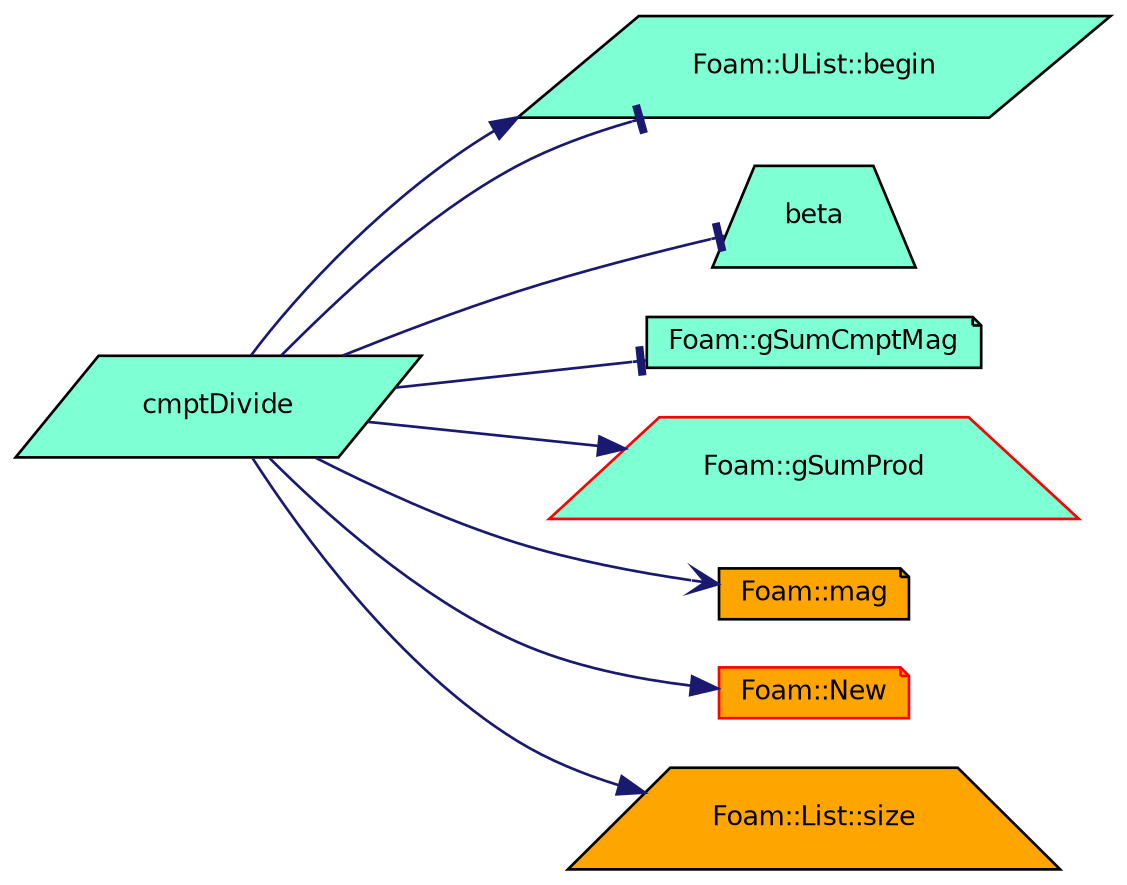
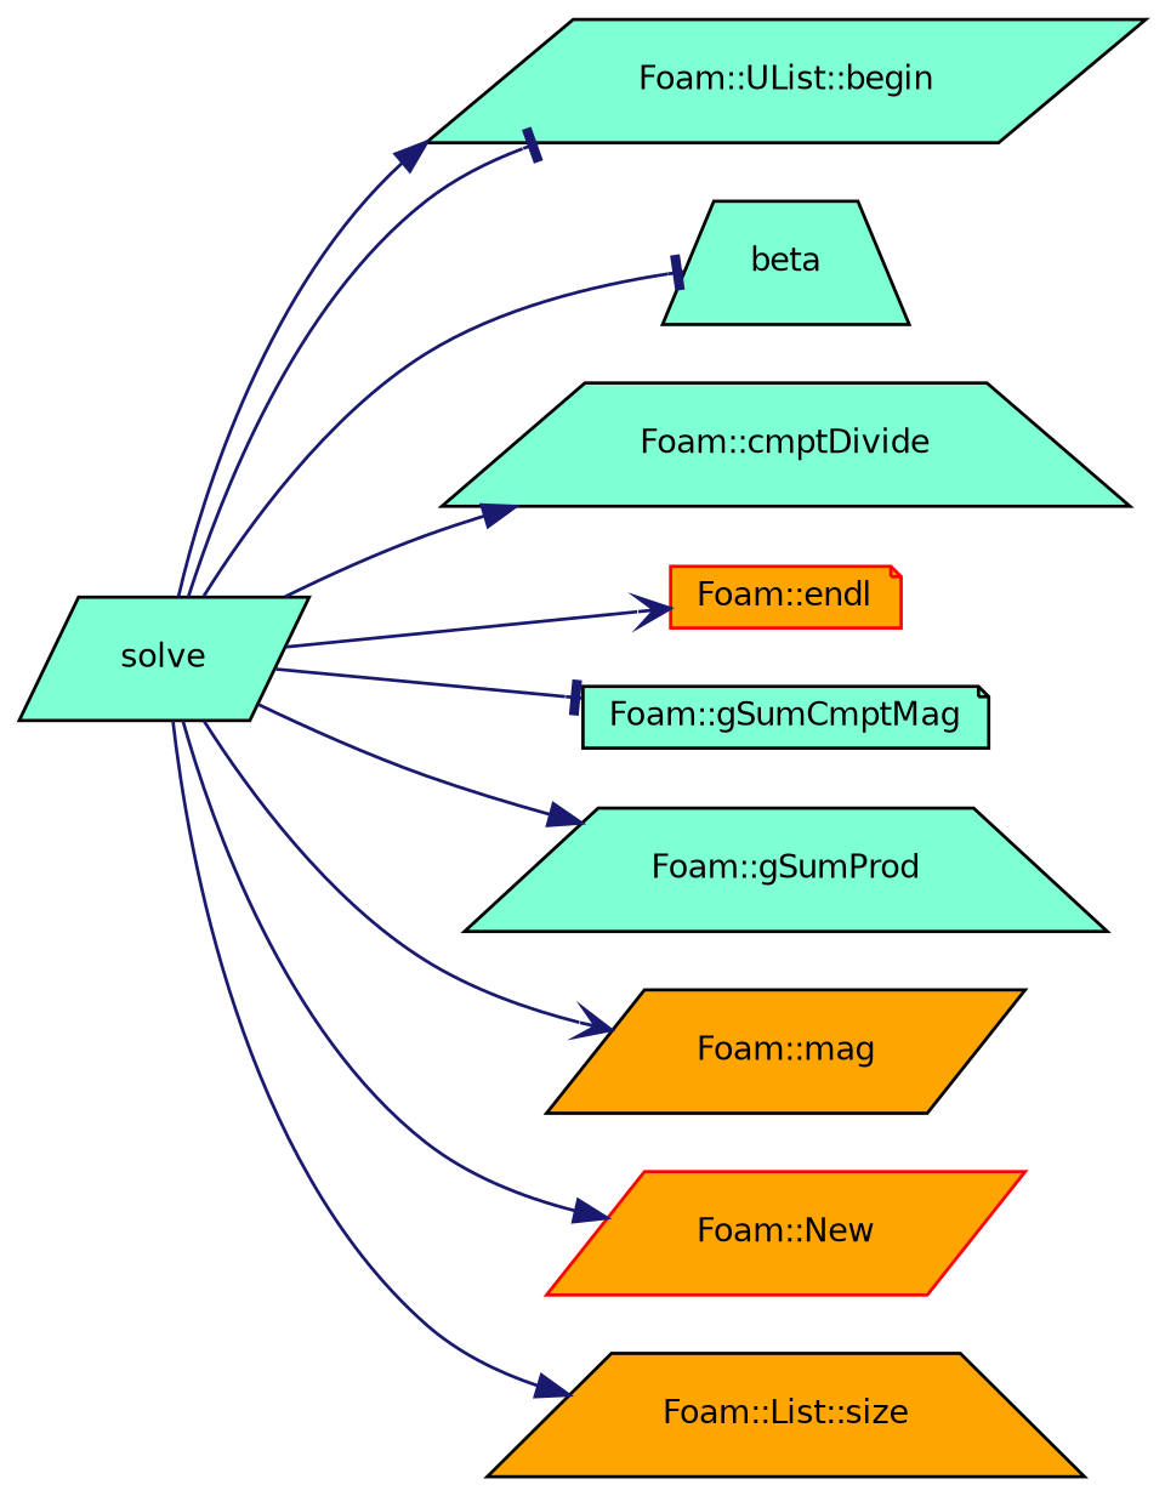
  digraph {
    rankdir=LR
    node [color=black fillcolor=aquamarine fontname=Helvetica fontsize=10 shape=trapezium style=filled]
    edge [arrowhead=normal color=midnightblue fontname=Helvetica fontsize=10 labelfontname=Helvetica labelfontsize=10 style=solid]
-   n1 [fontcolor=black height=0.2 label=cmptDivide shape=parallelogram width=0.4]
+   n1 [fontcolor=black height=0.2 label=solve shape=parallelogram width=0.4]
    n2 [height=0.2 label="Foam::UList::begin" shape=parallelogram width=0.4]
    n3 [height=0.2 label=beta width=0.4]
+   n4 [height=0.2 label="Foam::cmptDivide" width=0.4]
+   n5 [color=red fillcolor=orange height=0.2 label="Foam::endl" shape=note width=0.4]
    n6 [height=0.2 label="Foam::gSumCmptMag" shape=note width=0.4]
-   n7 [color=red height=0.2 label="Foam::gSumProd" width=0.4]
-   n8 [fillcolor=orange height=0.2 label="Foam::mag" shape=note width=0.4]
-   n9 [color=red fillcolor=orange height=0.2 label="Foam::New" shape=note width=0.4]
+   n7 [height=0.2 label="Foam::gSumProd" width=0.4]
+   n8 [fillcolor=orange height=0.2 label="Foam::mag" shape=parallelogram width=0.4]
+   n9 [color=red fillcolor=orange height=0.2 label="Foam::New" shape=parallelogram width=0.4]
    n10 [fillcolor=orange height=0.2 label="Foam::List::size" width=0.4]
    n1 -> n2 [arrowhead=tee]
    n1 -> n2
    n1 -> n3 [arrowhead=tee]
+   n1 -> n4
+   n1 -> n5 [arrowhead=vee]
    n1 -> n6 [arrowhead=tee]
    n1 -> n7
    n1 -> n8 [arrowhead=vee]
    n1 -> n9
    n1 -> n10
  }
